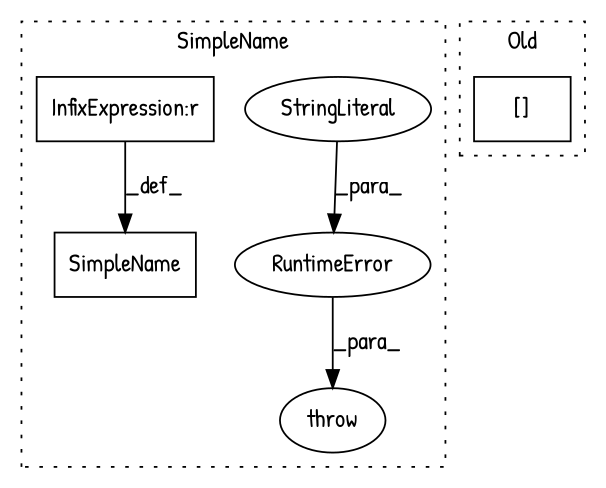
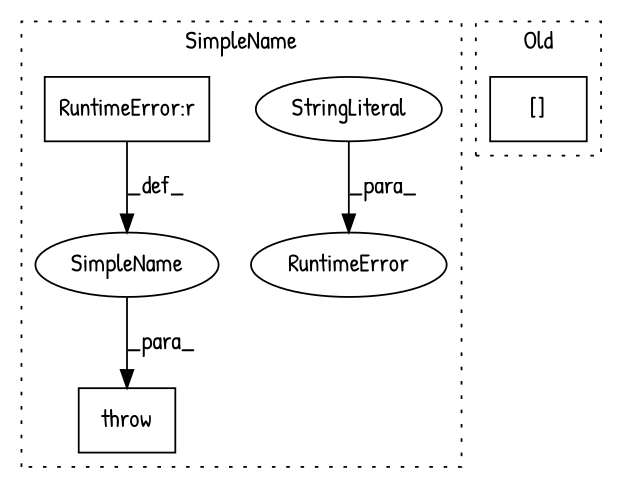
  digraph {
    fontname="Patrick Hand"
    node [fontname="Patrick Hand" shape=ellipse]
    edge [fontname="Patrick Hand"]
    n1 [a=32 l="13,1" label=RuntimeError s="2275,2318"]
-   n2 [a=53 l=6 label=throw s=2269]
-   n3 [a=42 label=SimpleName shape=box]
+   n2 [a=53 l=6 label=throw s=2269 shape=box]
+   n3 [a=42 label=SimpleName]
    n4 [a=45 l=30 label=StringLiteral s=2288]
-   n5 [a=27 l=4 label="InfixExpression:r" s=2208 shape=box]
+   n5 [a=27 l=4 label="RuntimeError:r" s=2208 shape=box]
    n6 [a=2 l="17,1" label="[]" s="2013,2050" shape=box]
    subgraph cluster_1 {
      label=SimpleName
      style=dotted
      n1
      n2
      n3
      n4
      n5
    }
    subgraph cluster_2 {
      label=Old
      style=dotted
      n6
    }
-   n1 -> n2 [label=_para_]
+   n3 -> n2 [label=_para_]
    n4 -> n1 [label=_para_]
    n5 -> n3 [label=_def_]
  }
